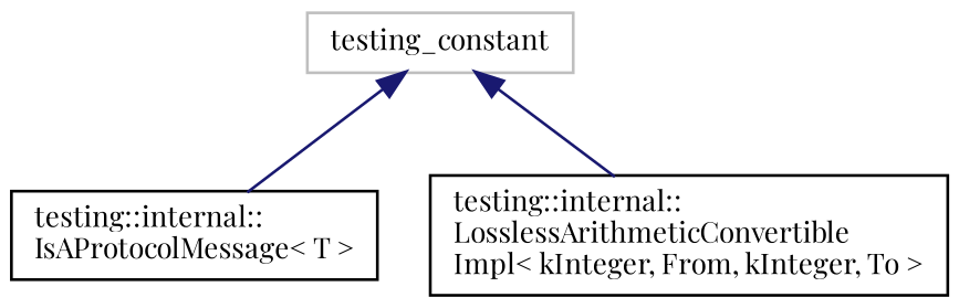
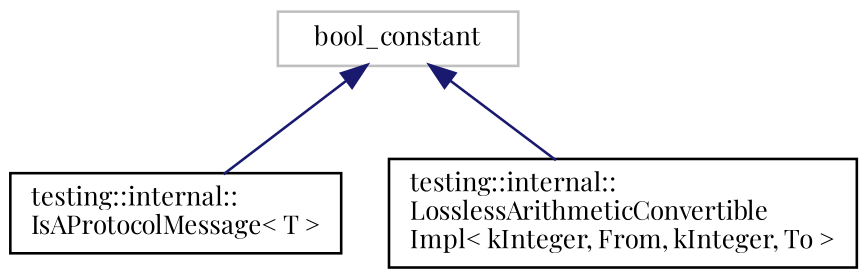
  digraph {
    rankdir=TB
    fontname="Playfair Display"
    node [color=black fillcolor=white fontname="Playfair Display" fontsize=10 shape=record style=filled]
    edge [color=midnightblue dir=back fontname="Playfair Display" fontsize=10 labelfontname=Helvetica labelfontsize=10 style=solid]
-   n1 [color=grey75 height=0.2 label=testing_constant width=0.4]
+   n1 [color=grey75 height=0.2 label=bool_constant width=0.4]
    n2 [height=0.2 label="testing::internal::\lIsAProtocolMessage\< T \>" width=0.4]
    n3 [height=0.2 label="testing::internal::\lLosslessArithmeticConvertible\lImpl\< kInteger, From, kInteger, To \>" width=0.4]
    n1 -> n2
    n1 -> n3
  }
